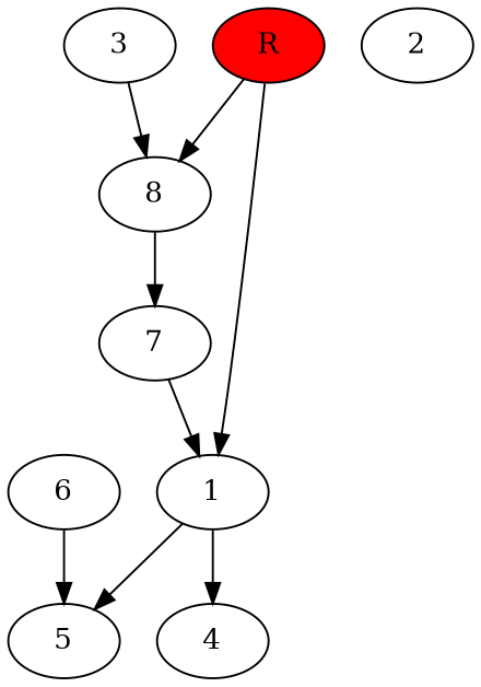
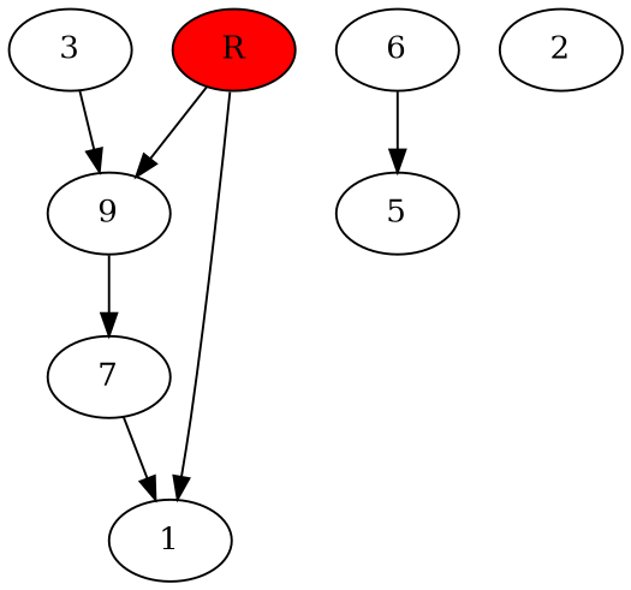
  digraph {
    1
-   4
    5
    2
    3
-   8
+   8 [label=9]
    7
    6
    R [fillcolor="#ff0000" style=filled]
-   1 -> 4
-   1 -> 5
    3 -> 8
    8 -> 7
    7 -> 1
    6 -> 5
    R -> 1
    R -> 8
  }
